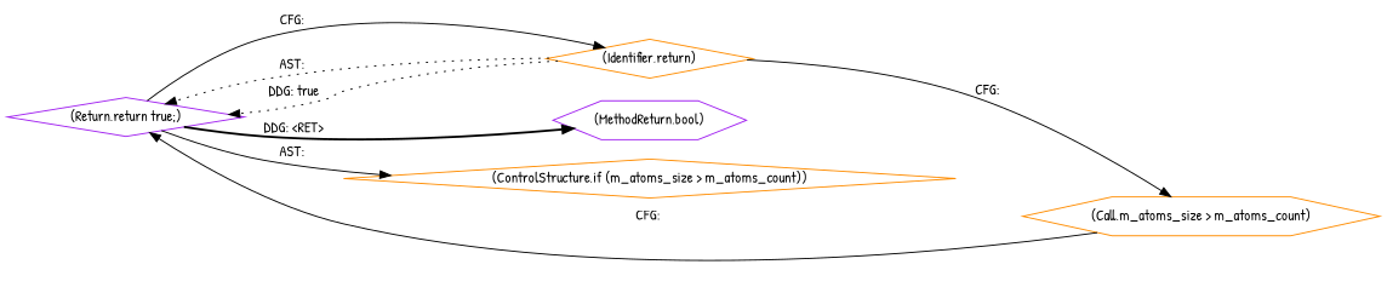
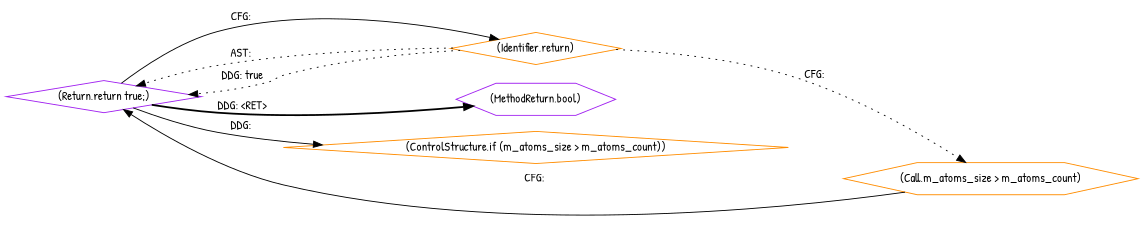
  digraph {
    fontname="Patrick Hand"
    rankdir=LR
    node [color=darkorange fontname="Patrick Hand" shape=diamond]
    edge [fontname="Patrick Hand" style=solid]
    n1 [color=purple label="(Return,return true;)"]
    n2 [label="(Identifier,return)"]
    n3 [color=purple label="(MethodReturn,bool)" shape=hexagon]
    n4 [label="(ControlStructure,if (m_atoms_size > m_atoms_count))"]
    n5 [label="(Call,m_atoms_size > m_atoms_count)" shape=hexagon]
    n1 -> n2 [label="CFG: "]
    n1 -> n3 [label="DDG: <RET>" style=bold]
-   n1 -> n4 [label="AST: "]
+   n1 -> n4 [label="DDG: "]
    n2 -> n1 [label="AST: " style=dotted]
    n2 -> n1 [label="DDG: true" style=dotted]
-   n2 -> n5 [label="CFG: "]
+   n2 -> n5 [label="CFG: " style=dotted]
    n5 -> n1 [label="CFG: "]
  }
